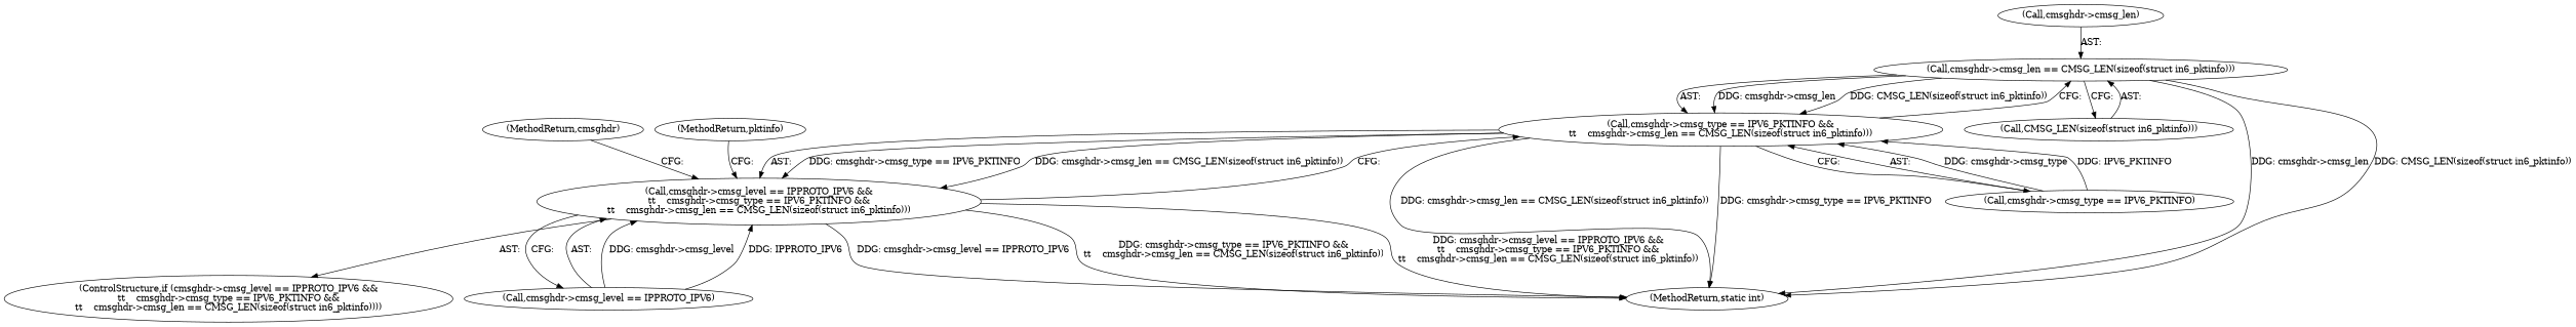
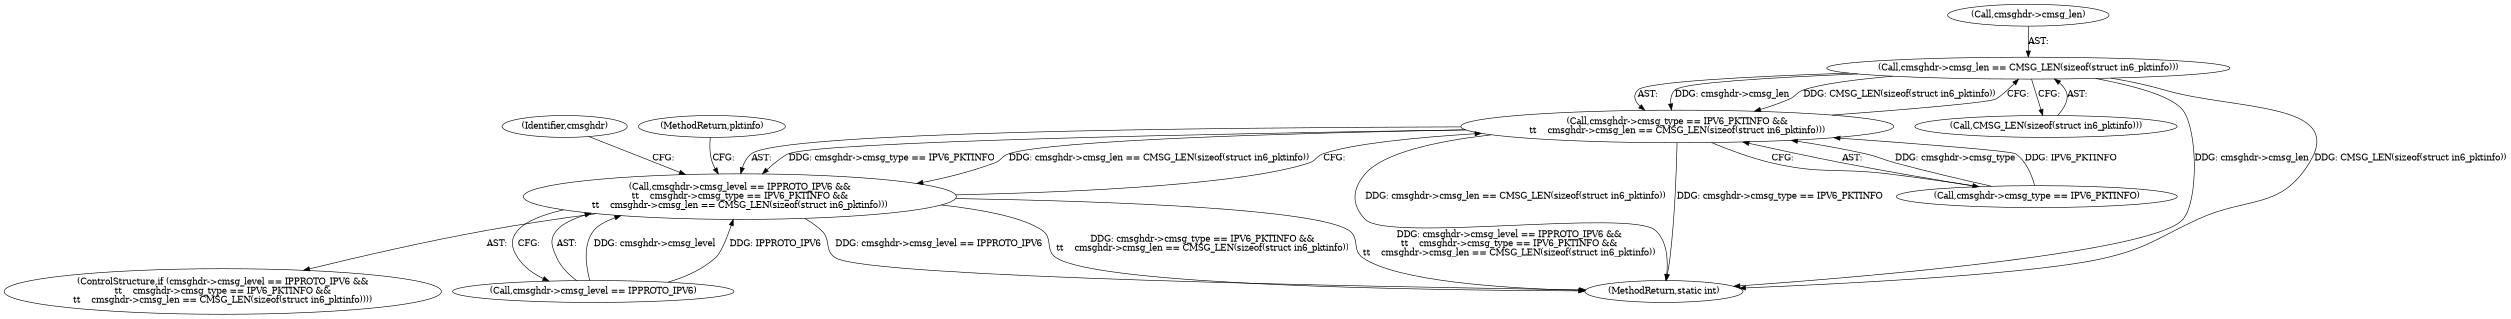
  digraph {
    fontname="DejaVu Serif"
    node [fontname="DejaVu Serif"]
    edge [fontname="DejaVu Serif"]
    n1 [label="(Call,cmsghdr->cmsg_len == CMSG_LEN(sizeof(struct in6_pktinfo)))"]
    n2 [label="(Call,cmsghdr->cmsg_type == IPV6_PKTINFO &&\n\t\t    cmsghdr->cmsg_len == CMSG_LEN(sizeof(struct in6_pktinfo)))"]
    n3 [label="(Call,CMSG_LEN(sizeof(struct in6_pktinfo)))"]
    n4 [label="(MethodReturn,static int)"]
    n5 [label="(Call,cmsghdr->cmsg_level == IPPROTO_IPV6 &&\n\t\t    cmsghdr->cmsg_type == IPV6_PKTINFO &&\n\t\t    cmsghdr->cmsg_len == CMSG_LEN(sizeof(struct in6_pktinfo)))"]
    n6 [label="(Call,cmsghdr->cmsg_type == IPV6_PKTINFO)"]
    n7 [label="(ControlStructure,if (cmsghdr->cmsg_level == IPPROTO_IPV6 &&\n\t\t    cmsghdr->cmsg_type == IPV6_PKTINFO &&\n\t\t    cmsghdr->cmsg_len == CMSG_LEN(sizeof(struct in6_pktinfo))))"]
    n8 [label="(Call,cmsghdr->cmsg_level == IPPROTO_IPV6)"]
    n9 [label="(Call,cmsghdr->cmsg_len)"]
-   n10 [label="(MethodReturn,cmsghdr)"]
+   n10 [label="(Identifier,cmsghdr)"]
    n11 [label="(MethodReturn,pktinfo)"]
    n1 -> n2 [label="AST: "]
    n1 -> n2 [label="DDG: cmsghdr->cmsg_len"]
    n1 -> n2 [label="DDG: CMSG_LEN(sizeof(struct in6_pktinfo))"]
    n1 -> n3 [label="CFG: "]
    n1 -> n4 [label="DDG: cmsghdr->cmsg_len"]
    n1 -> n4 [label="DDG: CMSG_LEN(sizeof(struct in6_pktinfo))"]
    n2 -> n1 [label="CFG: "]
    n2 -> n4 [label="DDG: cmsghdr->cmsg_len == CMSG_LEN(sizeof(struct in6_pktinfo))"]
    n2 -> n4 [label="DDG: cmsghdr->cmsg_type == IPV6_PKTINFO"]
    n2 -> n5 [label="AST: "]
    n2 -> n5 [label="DDG: cmsghdr->cmsg_type == IPV6_PKTINFO"]
    n2 -> n5 [label="DDG: cmsghdr->cmsg_len == CMSG_LEN(sizeof(struct in6_pktinfo))"]
    n2 -> n6 [label="CFG: "]
    n3 -> n1 [label="AST: "]
    n5 -> n2 [label="CFG: "]
    n5 -> n4 [label="DDG: cmsghdr->cmsg_level == IPPROTO_IPV6"]
    n5 -> n4 [label="DDG: cmsghdr->cmsg_type == IPV6_PKTINFO &&\n\t\t    cmsghdr->cmsg_len == CMSG_LEN(sizeof(struct in6_pktinfo))"]
    n5 -> n4 [label="DDG: cmsghdr->cmsg_level == IPPROTO_IPV6 &&\n\t\t    cmsghdr->cmsg_type == IPV6_PKTINFO &&\n\t\t    cmsghdr->cmsg_len == CMSG_LEN(sizeof(struct in6_pktinfo))"]
    n5 -> n7 [label="AST: "]
    n5 -> n8 [label="CFG: "]
    n6 -> n2 [label="AST: "]
    n6 -> n2 [label="DDG: cmsghdr->cmsg_type"]
    n6 -> n2 [label="DDG: IPV6_PKTINFO"]
    n8 -> n5 [label="AST: "]
    n8 -> n5 [label="DDG: cmsghdr->cmsg_level"]
    n8 -> n5 [label="DDG: IPPROTO_IPV6"]
    n9 -> n1 [label="AST: "]
    n10 -> n5 [label="CFG: "]
    n11 -> n5 [label="CFG: "]
  }
